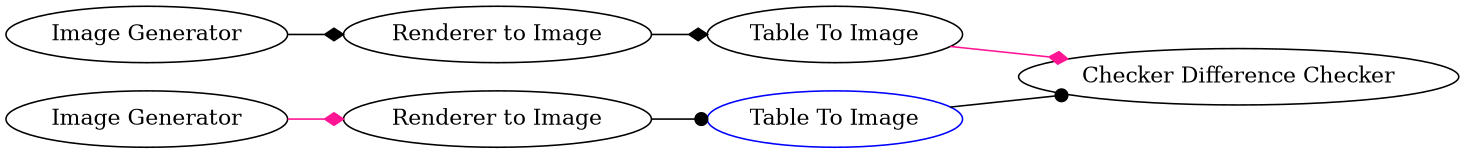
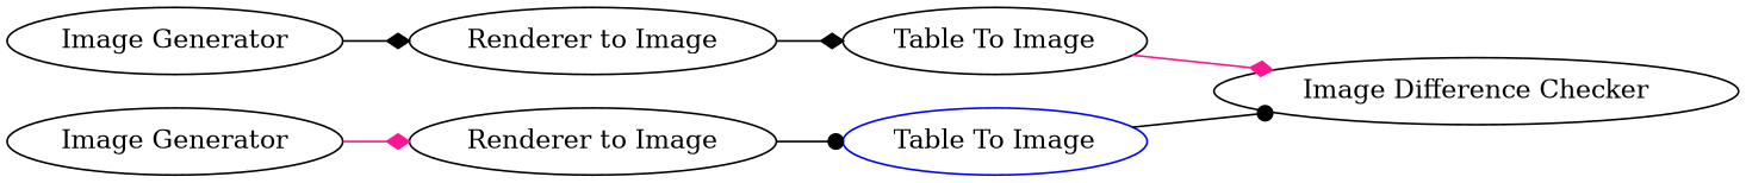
  digraph {
    rankdir=LR
    node [color=black]
    edge [color=black arrowhead=diamond]
    n1 [label="Image Generator"]
    n2 [label="Renderer to Image"]
    n3 [label="Table To Image"]
    n4 [label="Renderer to Image"]
    n5 [label="Table To Image" color=blue]
-   n6 [label="Checker Difference Checker"]
+   n6 [label="Image Difference Checker"]
    n7 [label="Image Generator"]
    n1 -> n2
    n2 -> n3
    n3 -> n6 [color=deeppink]
    n4 -> n5 [arrowhead=dot]
    n5 -> n6 [arrowhead=dot]
    n7 -> n4 [color=deeppink]
  }
